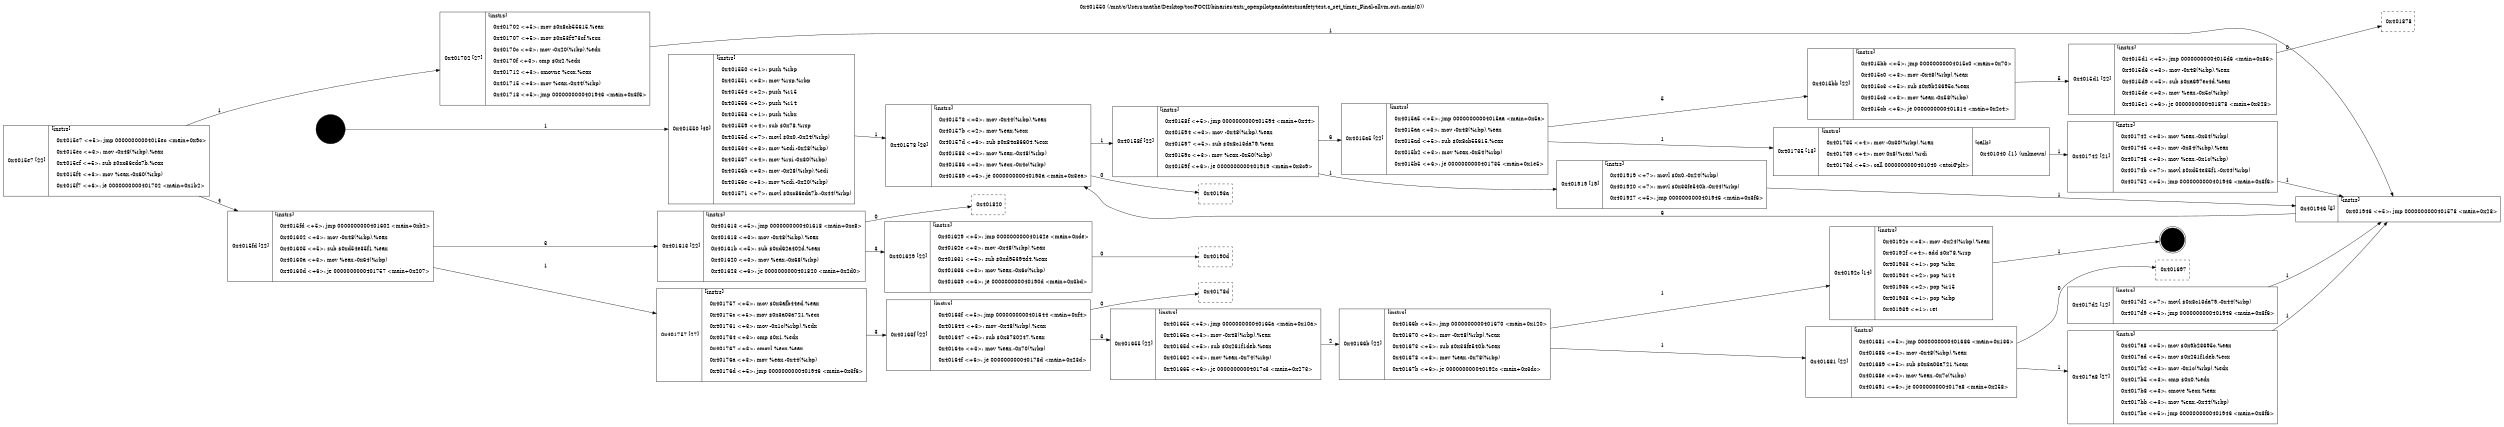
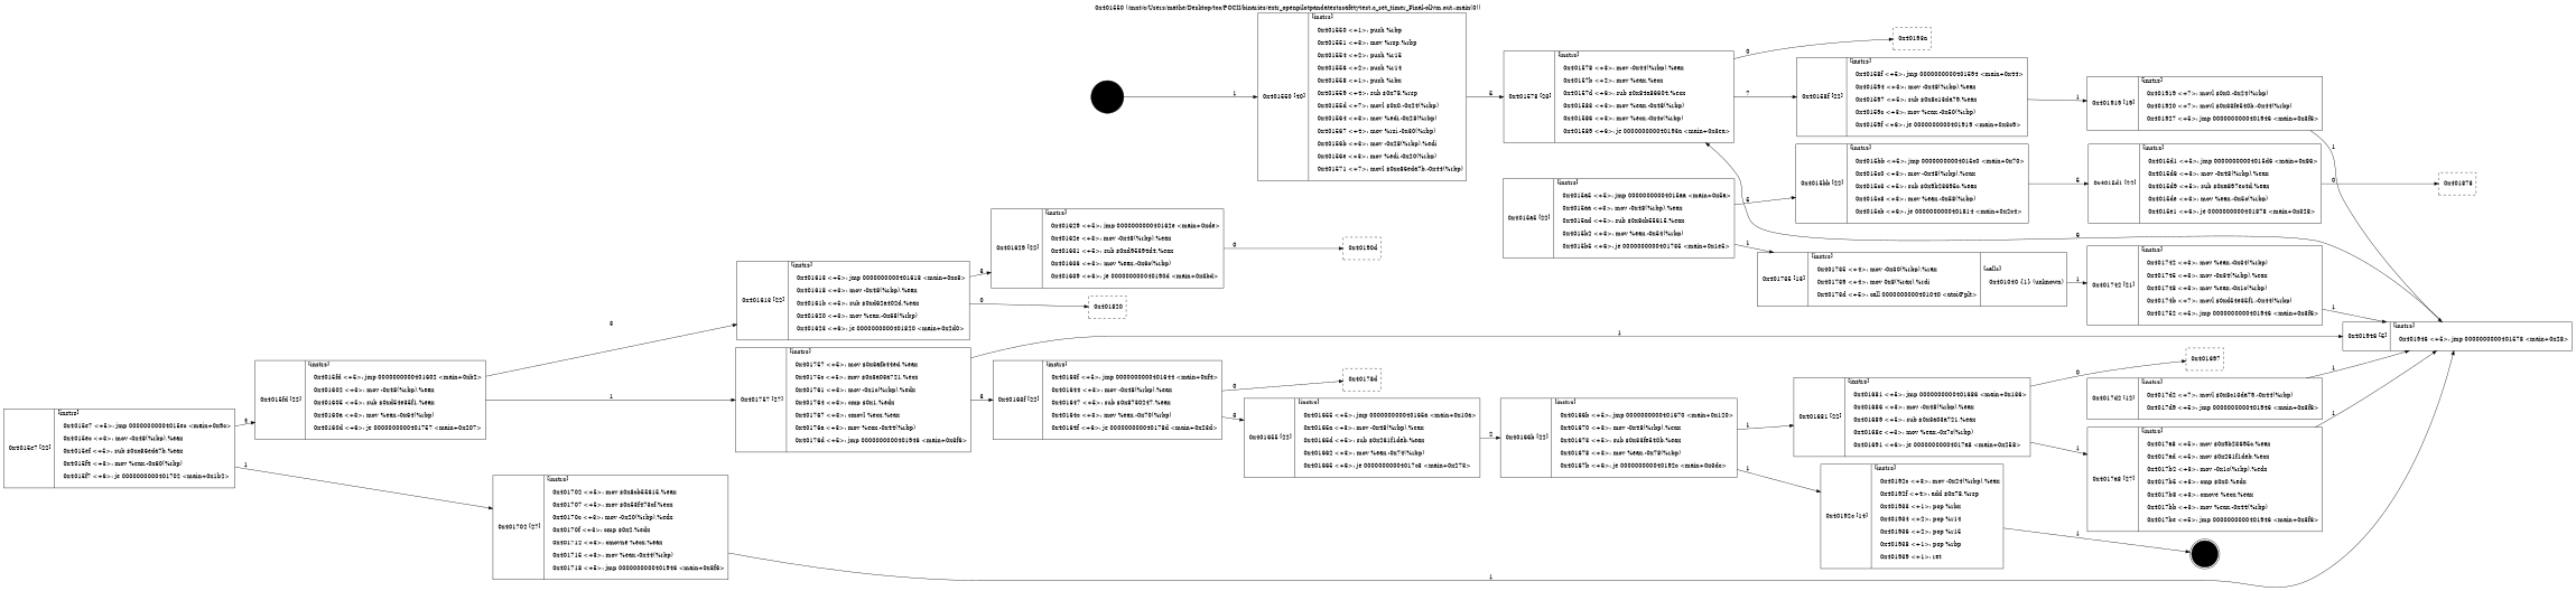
  digraph {
    label="0x401550 (/mnt/c/Users/mathe/Desktop/tcc/POCII/binaries/extr_openpilotpandatestssafetytest.c_set_timer_Final-ollvm.out::main(0))"
    labelloc=t
    rankdir=LR
    node [shape=record]
    Entry [fillcolor=black height=0.3 shape=circle style=filled width=0.3]
    n2 [label="{\n     0x401550 [40]\l\n     | [instrs]\l\n     &nbsp;&nbsp;0x401550 \<+1\>: push %rbp\l\n     &nbsp;&nbsp;0x401551 \<+3\>: mov %rsp,%rbp\l\n     &nbsp;&nbsp;0x401554 \<+2\>: push %r15\l\n     &nbsp;&nbsp;0x401556 \<+2\>: push %r14\l\n     &nbsp;&nbsp;0x401558 \<+1\>: push %rbx\l\n     &nbsp;&nbsp;0x401559 \<+4\>: sub $0x78,%rsp\l\n     &nbsp;&nbsp;0x40155d \<+7\>: movl $0x0,-0x24(%rbp)\l\n     &nbsp;&nbsp;0x401564 \<+3\>: mov %edi,-0x28(%rbp)\l\n     &nbsp;&nbsp;0x401567 \<+4\>: mov %rsi,-0x30(%rbp)\l\n     &nbsp;&nbsp;0x40156b \<+3\>: mov -0x28(%rbp),%edi\l\n     &nbsp;&nbsp;0x40156e \<+3\>: mov %edi,-0x20(%rbp)\l\n     &nbsp;&nbsp;0x401571 \<+7\>: movl $0xc86eda7b,-0x44(%rbp)\l\n  }"]
    n3 [label="{\n     0x401578 [23]\l\n     | [instrs]\l\n     &nbsp;&nbsp;0x401578 \<+3\>: mov -0x44(%rbp),%eax\l\n     &nbsp;&nbsp;0x40157b \<+2\>: mov %eax,%ecx\l\n     &nbsp;&nbsp;0x40157d \<+6\>: sub $0x84a86604,%ecx\l\n     &nbsp;&nbsp;0x401583 \<+3\>: mov %eax,-0x48(%rbp)\l\n     &nbsp;&nbsp;0x401586 \<+3\>: mov %ecx,-0x4c(%rbp)\l\n     &nbsp;&nbsp;0x401589 \<+6\>: je 000000000040193a \<main+0x3ea\>\l\n  }"]
    n4 [label="{\n     0x40193a\l\n  }" style=dashed]
    n5 [label="{\n     0x40158f [22]\l\n     | [instrs]\l\n     &nbsp;&nbsp;0x40158f \<+5\>: jmp 0000000000401594 \<main+0x44\>\l\n     &nbsp;&nbsp;0x401594 \<+3\>: mov -0x48(%rbp),%eax\l\n     &nbsp;&nbsp;0x401597 \<+5\>: sub $0x8c13da79,%eax\l\n     &nbsp;&nbsp;0x40159c \<+3\>: mov %eax,-0x50(%rbp)\l\n     &nbsp;&nbsp;0x40159f \<+6\>: je 0000000000401919 \<main+0x3c9\>\l\n  }"]
    n6 [label="{\n     0x401919 [19]\l\n     | [instrs]\l\n     &nbsp;&nbsp;0x401919 \<+7\>: movl $0x0,-0x24(%rbp)\l\n     &nbsp;&nbsp;0x401920 \<+7\>: movl $0x33fe540b,-0x44(%rbp)\l\n     &nbsp;&nbsp;0x401927 \<+5\>: jmp 0000000000401946 \<main+0x3f6\>\l\n  }"]
    n7 [label="{\n     0x4015a5 [22]\l\n     | [instrs]\l\n     &nbsp;&nbsp;0x4015a5 \<+5\>: jmp 00000000004015aa \<main+0x5a\>\l\n     &nbsp;&nbsp;0x4015aa \<+3\>: mov -0x48(%rbp),%eax\l\n     &nbsp;&nbsp;0x4015ad \<+5\>: sub $0x8cb55615,%eax\l\n     &nbsp;&nbsp;0x4015b2 \<+3\>: mov %eax,-0x54(%rbp)\l\n     &nbsp;&nbsp;0x4015b5 \<+6\>: je 0000000000401735 \<main+0x1e5\>\l\n  }"]
    n8 [label="{\n     0x401946 [5]\l\n     | [instrs]\l\n     &nbsp;&nbsp;0x401946 \<+5\>: jmp 0000000000401578 \<main+0x28\>\l\n  }"]
    n9 [label="{\n     0x401735 [13]\l\n     | [instrs]\l\n     &nbsp;&nbsp;0x401735 \<+4\>: mov -0x30(%rbp),%rax\l\n     &nbsp;&nbsp;0x401739 \<+4\>: mov 0x8(%rax),%rdi\l\n     &nbsp;&nbsp;0x40173d \<+5\>: call 0000000000401040 \<atoi@plt\>\l\n     | [calls]\l\n     &nbsp;&nbsp;0x401040 \{1\} (unknown)\l\n  }"]
    n10 [label="{\n     0x4015bb [22]\l\n     | [instrs]\l\n     &nbsp;&nbsp;0x4015bb \<+5\>: jmp 00000000004015c0 \<main+0x70\>\l\n     &nbsp;&nbsp;0x4015c0 \<+3\>: mov -0x48(%rbp),%eax\l\n     &nbsp;&nbsp;0x4015c3 \<+5\>: sub $0x9b23695c,%eax\l\n     &nbsp;&nbsp;0x4015c8 \<+3\>: mov %eax,-0x58(%rbp)\l\n     &nbsp;&nbsp;0x4015cb \<+6\>: je 0000000000401814 \<main+0x2c4\>\l\n  }"]
    Exit [fillcolor=black height=0.3 peripheries=2 shape=circle style=filled width=0.3]
    n12 [label="{\n     0x401742 [21]\l\n     | [instrs]\l\n     &nbsp;&nbsp;0x401742 \<+3\>: mov %eax,-0x34(%rbp)\l\n     &nbsp;&nbsp;0x401745 \<+3\>: mov -0x34(%rbp),%eax\l\n     &nbsp;&nbsp;0x401748 \<+3\>: mov %eax,-0x1c(%rbp)\l\n     &nbsp;&nbsp;0x40174b \<+7\>: movl $0xd54e35f1,-0x44(%rbp)\l\n     &nbsp;&nbsp;0x401752 \<+5\>: jmp 0000000000401946 \<main+0x3f6\>\l\n  }"]
    n13 [label="{\n     0x4015d1 [22]\l\n     | [instrs]\l\n     &nbsp;&nbsp;0x4015d1 \<+5\>: jmp 00000000004015d6 \<main+0x86\>\l\n     &nbsp;&nbsp;0x4015d6 \<+3\>: mov -0x48(%rbp),%eax\l\n     &nbsp;&nbsp;0x4015d9 \<+5\>: sub $0xa697ec4d,%eax\l\n     &nbsp;&nbsp;0x4015de \<+3\>: mov %eax,-0x5c(%rbp)\l\n     &nbsp;&nbsp;0x4015e1 \<+6\>: je 0000000000401878 \<main+0x328\>\l\n  }"]
    n14 [label="{\n     0x4017d2 [12]\l\n     | [instrs]\l\n     &nbsp;&nbsp;0x4017d2 \<+7\>: movl $0x8c13da79,-0x44(%rbp)\l\n     &nbsp;&nbsp;0x4017d9 \<+5\>: jmp 0000000000401946 \<main+0x3f6\>\l\n  }"]
    n15 [label="{\n     0x401878\l\n  }" style=dashed]
    n16 [label="{\n     0x401697\l\n  }" style=dashed]
    n17 [label="{\n     0x4015e7 [22]\l\n     | [instrs]\l\n     &nbsp;&nbsp;0x4015e7 \<+5\>: jmp 00000000004015ec \<main+0x9c\>\l\n     &nbsp;&nbsp;0x4015ec \<+3\>: mov -0x48(%rbp),%eax\l\n     &nbsp;&nbsp;0x4015ef \<+5\>: sub $0xc86eda7b,%eax\l\n     &nbsp;&nbsp;0x4015f4 \<+3\>: mov %eax,-0x60(%rbp)\l\n     &nbsp;&nbsp;0x4015f7 \<+6\>: je 0000000000401702 \<main+0x1b2\>\l\n  }"]
    n18 [label="{\n     0x401702 [27]\l\n     | [instrs]\l\n     &nbsp;&nbsp;0x401702 \<+5\>: mov $0x8cb55615,%eax\l\n     &nbsp;&nbsp;0x401707 \<+5\>: mov $0x53f473cf,%ecx\l\n     &nbsp;&nbsp;0x40170c \<+3\>: mov -0x20(%rbp),%edx\l\n     &nbsp;&nbsp;0x40170f \<+3\>: cmp $0x2,%edx\l\n     &nbsp;&nbsp;0x401712 \<+3\>: cmovne %ecx,%eax\l\n     &nbsp;&nbsp;0x401715 \<+3\>: mov %eax,-0x44(%rbp)\l\n     &nbsp;&nbsp;0x401718 \<+5\>: jmp 0000000000401946 \<main+0x3f6\>\l\n  }"]
    n19 [label="{\n     0x4015fd [22]\l\n     | [instrs]\l\n     &nbsp;&nbsp;0x4015fd \<+5\>: jmp 0000000000401602 \<main+0xb2\>\l\n     &nbsp;&nbsp;0x401602 \<+3\>: mov -0x48(%rbp),%eax\l\n     &nbsp;&nbsp;0x401605 \<+5\>: sub $0xd54e35f1,%eax\l\n     &nbsp;&nbsp;0x40160a \<+3\>: mov %eax,-0x64(%rbp)\l\n     &nbsp;&nbsp;0x40160d \<+6\>: je 0000000000401757 \<main+0x207\>\l\n  }"]
    n20 [label="{\n     0x4017a8 [27]\l\n     | [instrs]\l\n     &nbsp;&nbsp;0x4017a8 \<+5\>: mov $0x9b23695c,%eax\l\n     &nbsp;&nbsp;0x4017ad \<+5\>: mov $0x261f1deb,%ecx\l\n     &nbsp;&nbsp;0x4017b2 \<+3\>: mov -0x1c(%rbp),%edx\l\n     &nbsp;&nbsp;0x4017b5 \<+3\>: cmp $0x0,%edx\l\n     &nbsp;&nbsp;0x4017b8 \<+3\>: cmove %ecx,%eax\l\n     &nbsp;&nbsp;0x4017bb \<+3\>: mov %eax,-0x44(%rbp)\l\n     &nbsp;&nbsp;0x4017be \<+5\>: jmp 0000000000401946 \<main+0x3f6\>\l\n  }"]
    n21 [label="{\n     0x401757 [27]\l\n     | [instrs]\l\n     &nbsp;&nbsp;0x401757 \<+5\>: mov $0x3afb44ed,%eax\l\n     &nbsp;&nbsp;0x40175c \<+5\>: mov $0x3a03a721,%ecx\l\n     &nbsp;&nbsp;0x401761 \<+3\>: mov -0x1c(%rbp),%edx\l\n     &nbsp;&nbsp;0x401764 \<+3\>: cmp $0x1,%edx\l\n     &nbsp;&nbsp;0x401767 \<+3\>: cmovl %ecx,%eax\l\n     &nbsp;&nbsp;0x40176a \<+3\>: mov %eax,-0x44(%rbp)\l\n     &nbsp;&nbsp;0x40176d \<+5\>: jmp 0000000000401946 \<main+0x3f6\>\l\n  }"]
    n22 [label="{\n     0x401613 [22]\l\n     | [instrs]\l\n     &nbsp;&nbsp;0x401613 \<+5\>: jmp 0000000000401618 \<main+0xc8\>\l\n     &nbsp;&nbsp;0x401618 \<+3\>: mov -0x48(%rbp),%eax\l\n     &nbsp;&nbsp;0x40161b \<+5\>: sub $0xd62a402d,%eax\l\n     &nbsp;&nbsp;0x401620 \<+3\>: mov %eax,-0x68(%rbp)\l\n     &nbsp;&nbsp;0x401623 \<+6\>: je 0000000000401820 \<main+0x2d0\>\l\n  }"]
    n23 [label="{\n     0x401681 [22]\l\n     | [instrs]\l\n     &nbsp;&nbsp;0x401681 \<+5\>: jmp 0000000000401686 \<main+0x136\>\l\n     &nbsp;&nbsp;0x401686 \<+3\>: mov -0x48(%rbp),%eax\l\n     &nbsp;&nbsp;0x401689 \<+5\>: sub $0x3a03a721,%eax\l\n     &nbsp;&nbsp;0x40168e \<+3\>: mov %eax,-0x7c(%rbp)\l\n     &nbsp;&nbsp;0x401691 \<+6\>: je 00000000004017a8 \<main+0x258\>\l\n  }"]
    n24 [label="{\n     0x40163f [22]\l\n     | [instrs]\l\n     &nbsp;&nbsp;0x40163f \<+5\>: jmp 0000000000401644 \<main+0xf4\>\l\n     &nbsp;&nbsp;0x401644 \<+3\>: mov -0x48(%rbp),%eax\l\n     &nbsp;&nbsp;0x401647 \<+5\>: sub $0x8730247,%eax\l\n     &nbsp;&nbsp;0x40164c \<+3\>: mov %eax,-0x70(%rbp)\l\n     &nbsp;&nbsp;0x40164f \<+6\>: je 000000000040178d \<main+0x23d\>\l\n  }"]
    n25 [label="{\n     0x401820\l\n  }" style=dashed]
    n26 [label="{\n     0x401629 [22]\l\n     | [instrs]\l\n     &nbsp;&nbsp;0x401629 \<+5\>: jmp 000000000040162e \<main+0xde\>\l\n     &nbsp;&nbsp;0x40162e \<+3\>: mov -0x48(%rbp),%eax\l\n     &nbsp;&nbsp;0x401631 \<+5\>: sub $0xd95394d4,%eax\l\n     &nbsp;&nbsp;0x401636 \<+3\>: mov %eax,-0x6c(%rbp)\l\n     &nbsp;&nbsp;0x401639 \<+6\>: je 000000000040190d \<main+0x3bd\>\l\n  }"]
    n27 [label="{\n     0x40192c [14]\l\n     | [instrs]\l\n     &nbsp;&nbsp;0x40192c \<+3\>: mov -0x24(%rbp),%eax\l\n     &nbsp;&nbsp;0x40192f \<+4\>: add $0x78,%rsp\l\n     &nbsp;&nbsp;0x401933 \<+1\>: pop %rbx\l\n     &nbsp;&nbsp;0x401934 \<+2\>: pop %r14\l\n     &nbsp;&nbsp;0x401936 \<+2\>: pop %r15\l\n     &nbsp;&nbsp;0x401938 \<+1\>: pop %rbp\l\n     &nbsp;&nbsp;0x401939 \<+1\>: ret\l\n  }"]
    n28 [label="{\n     0x40190d\l\n  }" style=dashed]
    n29 [label="{\n     0x40166b [22]\l\n     | [instrs]\l\n     &nbsp;&nbsp;0x40166b \<+5\>: jmp 0000000000401670 \<main+0x120\>\l\n     &nbsp;&nbsp;0x401670 \<+3\>: mov -0x48(%rbp),%eax\l\n     &nbsp;&nbsp;0x401673 \<+5\>: sub $0x33fe540b,%eax\l\n     &nbsp;&nbsp;0x401678 \<+3\>: mov %eax,-0x78(%rbp)\l\n     &nbsp;&nbsp;0x40167b \<+6\>: je 000000000040192c \<main+0x3dc\>\l\n  }"]
    n30 [label="{\n     0x401655 [22]\l\n     | [instrs]\l\n     &nbsp;&nbsp;0x401655 \<+5\>: jmp 000000000040165a \<main+0x10a\>\l\n     &nbsp;&nbsp;0x40165a \<+3\>: mov -0x48(%rbp),%eax\l\n     &nbsp;&nbsp;0x40165d \<+5\>: sub $0x261f1deb,%eax\l\n     &nbsp;&nbsp;0x401662 \<+3\>: mov %eax,-0x74(%rbp)\l\n     &nbsp;&nbsp;0x401665 \<+6\>: je 00000000004017c3 \<main+0x273\>\l\n  }"]
    n31 [label="{\n     0x40178d\l\n  }" style=dashed]
    Entry -> n2 [label=" 1"]
-   n2 -> n3 [label=" 1"]
+   n2 -> n3 [label=" 5"]
    n3 -> n4 [label=" 0"]
-   n3 -> n5 [label=" 1"]
+   n3 -> n5 [label=" 7"]
    n5 -> n6 [label=" 1"]
-   n5 -> n7 [label=" 6"]
    n6 -> n8 [label=" 1"]
    n7 -> n9 [label=" 1"]
    n7 -> n10 [label=" 5"]
    n8 -> n3 [label=" 6"]
    n9 -> n12 [label=" 1"]
    n10 -> n13 [label=" 5"]
    n12 -> n8 [label=" 1"]
    n13 -> n15 [label=" 0"]
    n14 -> n8 [label=" 1"]
    n17 -> n18 [label=" 1"]
    n17 -> n19 [label=" 4"]
    n18 -> n8 [label=" 1"]
    n19 -> n21 [label=" 1"]
    n19 -> n22 [label=" 3"]
    n20 -> n8 [label=" 1"]
+   n21 -> n8 [label=" 1"]
    n21 -> n24 [label=" 3"]
    n22 -> n25 [label=" 0"]
    n22 -> n26 [label=" 3"]
    n23 -> n16 [label=" 0"]
    n23 -> n20 [label=" 1"]
    n24 -> n30 [label=" 3"]
    n24 -> n31 [label=" 0"]
    n26 -> n28 [label=" 0"]
    n27 -> Exit [label=" 1"]
    n29 -> n23 [label=" 1"]
    n29 -> n27 [label=" 1"]
    n30 -> n29 [label=" 2"]
  }
